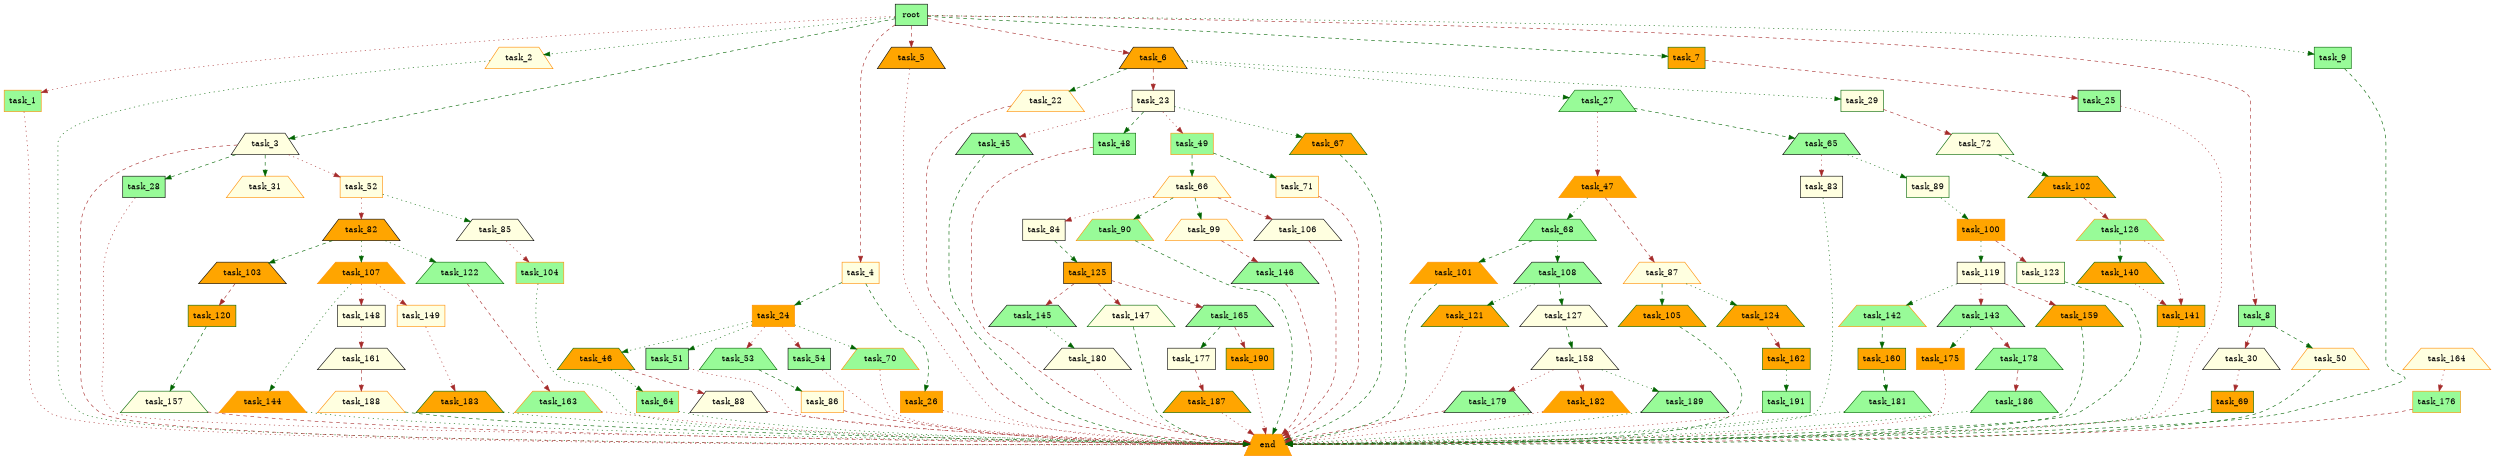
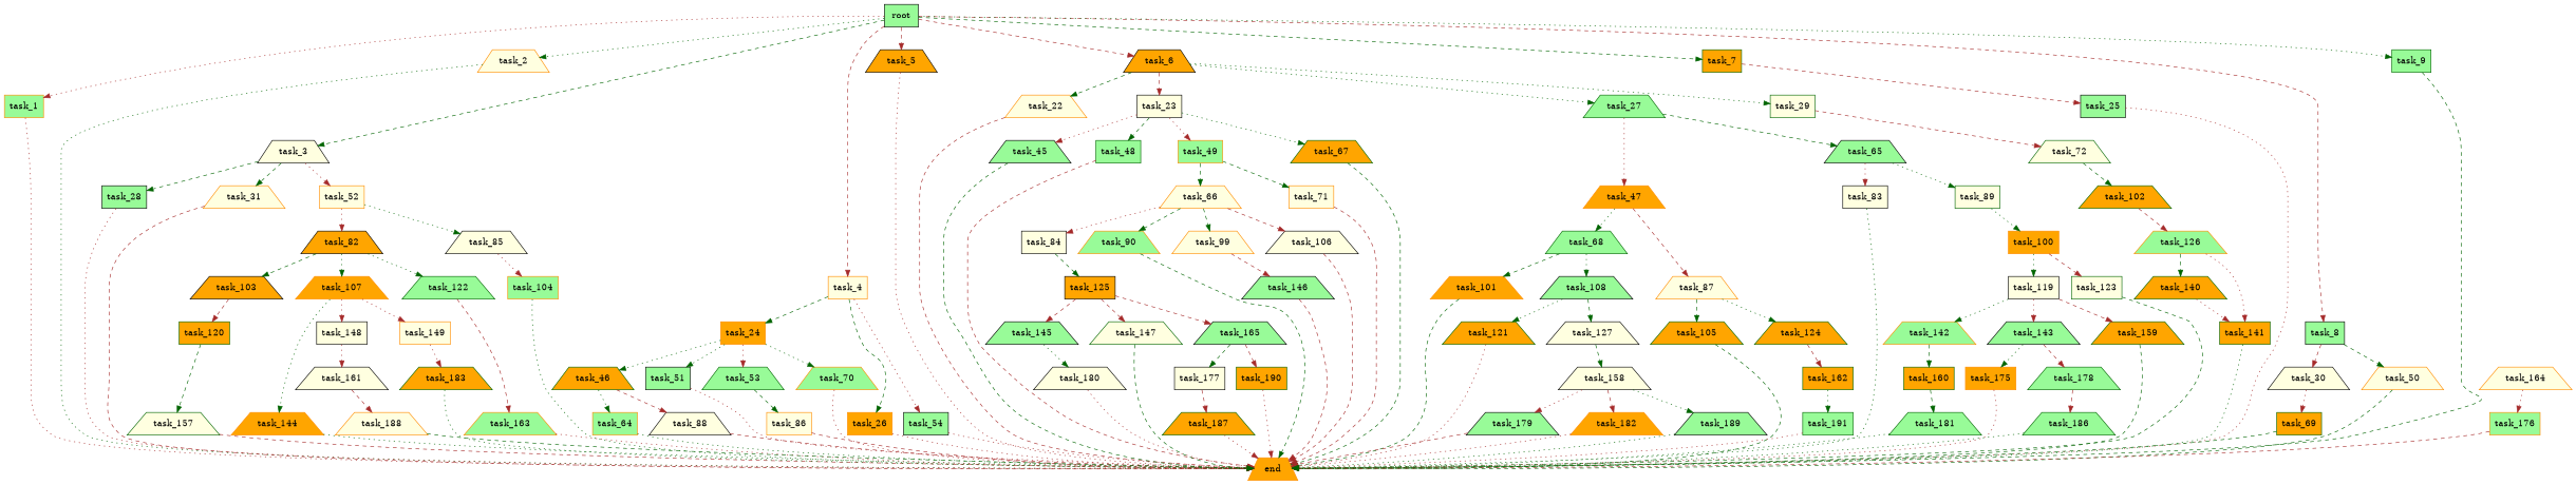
  digraph {
    node [color=black fillcolor=palegreen shape=trapezium style=filled]
    edge [color=brown style=dashed]
    root [shape=box]
    task_1 [color=darkorange shape=box]
    task_2 [color=darkorange fillcolor=lightyellow]
    task_3 [fillcolor=lightyellow]
    task_4 [color=darkorange fillcolor=lightyellow shape=box]
    task_5 [fillcolor=orange]
    task_6 [fillcolor=orange]
    task_7 [color=darkgreen fillcolor=orange shape=box]
    task_8 [shape=box]
    task_9 [color=darkgreen shape=box]
    end [color=darkorange fillcolor=orange]
    task_28 [shape=box]
    task_31 [color=darkorange fillcolor=lightyellow]
    task_52 [color=darkorange fillcolor=lightyellow shape=box]
    task_24 [color=darkorange fillcolor=orange shape=box]
    task_26 [color=darkorange fillcolor=orange shape=box]
    task_22 [color=darkorange fillcolor=lightyellow]
    task_23 [fillcolor=lightyellow shape=box]
    task_27 [color=darkgreen]
    task_29 [color=darkgreen fillcolor=lightyellow shape=box]
    task_25 [shape=box]
    task_30 [fillcolor=lightyellow]
    task_50 [color=darkorange fillcolor=lightyellow]
    task_82 [fillcolor=orange]
    task_85 [fillcolor=lightyellow]
    task_46 [color=darkgreen fillcolor=orange]
    task_51 [shape=box]
    task_53 [color=darkgreen]
    task_54 [shape=box]
    task_70 [color=darkorange]
    task_45
    task_48 [color=darkgreen shape=box]
    task_49 [color=darkorange shape=box]
    task_67 [color=darkgreen fillcolor=orange]
    task_47 [color=darkorange fillcolor=orange]
    task_65
    task_72 [color=darkgreen fillcolor=lightyellow]
    task_69 [color=darkgreen fillcolor=orange shape=box]
    task_66 [color=darkorange fillcolor=lightyellow]
    task_71 [color=darkorange fillcolor=lightyellow shape=box]
    task_64 [color=darkorange shape=box]
    task_88 [fillcolor=lightyellow]
    task_86 [color=darkorange fillcolor=lightyellow shape=box]
    task_68 [color=darkgreen]
    task_87 [color=darkorange fillcolor=lightyellow]
    task_83 [fillcolor=lightyellow shape=box]
    task_89 [color=darkgreen fillcolor=lightyellow shape=box]
    task_102 [color=darkgreen fillcolor=orange]
    task_101 [color=darkorange fillcolor=orange]
    task_108
    task_105 [color=darkgreen fillcolor=orange]
    task_124 [color=darkgreen fillcolor=orange]
    task_84 [fillcolor=lightyellow shape=box]
    task_90 [color=darkorange]
    task_99 [color=darkorange fillcolor=lightyellow]
    task_106 [fillcolor=lightyellow]
    task_103 [fillcolor=orange]
    task_107 [color=darkorange fillcolor=orange]
    task_122 [color=darkgreen]
    task_104 [color=darkorange shape=box]
    task_100 [color=darkorange fillcolor=orange shape=box]
    task_125 [fillcolor=orange shape=box]
    task_146
    task_121 [color=darkgreen fillcolor=orange]
    task_127 [fillcolor=lightyellow]
    task_126 [color=darkorange]
    task_120 [color=darkgreen fillcolor=orange shape=box]
    task_144 [color=darkorange fillcolor=orange]
    task_148 [fillcolor=lightyellow shape=box]
    task_149 [color=darkorange fillcolor=lightyellow shape=box]
    task_163 [color=darkorange]
    task_145
    task_147 [color=darkgreen fillcolor=lightyellow]
    task_165
    task_162 [color=darkgreen fillcolor=orange shape=box]
    task_119 [fillcolor=lightyellow shape=box]
    task_123 [color=darkgreen fillcolor=lightyellow shape=box]
    task_142 [color=darkorange]
    task_143
    task_159 [color=darkgreen fillcolor=orange]
    task_140 [color=darkgreen fillcolor=orange]
    task_141 [color=darkgreen fillcolor=orange shape=box]
    task_157 [color=darkgreen fillcolor=lightyellow]
    task_161 [fillcolor=lightyellow]
    task_183 [color=darkgreen fillcolor=orange]
    task_158 [fillcolor=lightyellow]
    task_160 [color=darkgreen fillcolor=orange shape=box]
    task_175 [color=darkorange fillcolor=orange shape=box]
    task_178 [color=darkgreen]
    task_191 [color=darkgreen shape=box]
    task_180 [fillcolor=lightyellow]
    task_177 [fillcolor=lightyellow shape=box]
    task_190 [color=darkgreen fillcolor=orange shape=box]
    task_179
    task_182 [color=darkorange fillcolor=orange]
    task_189
    task_164 [color=darkorange fillcolor=lightyellow]
    task_176 [color=darkorange shape=box]
    task_181 [color=darkgreen]
    task_186 [color=darkgreen]
    task_188 [color=darkorange fillcolor=lightyellow]
    task_187 [color=darkgreen fillcolor=orange]
    root -> task_1 [style=dotted]
    root -> task_2 [color=darkgreen style=dotted]
    root -> task_3 [color=darkgreen]
    root -> task_4
    root -> task_5
    root -> task_6
    root -> task_7 [color=darkgreen]
    root -> task_8
    root -> task_9 [color=darkgreen style=dotted]
    task_1 -> end [style=dotted]
    task_2 -> end [color=darkgreen style=dotted]
    task_3 -> task_28 [color=darkgreen]
    task_3 -> task_31 [color=darkgreen]
    task_3 -> task_52 [style=dotted]
    task_4 -> task_24 [color=darkgreen]
    task_4 -> task_26 [color=darkgreen]
    task_5 -> end [style=dotted]
    task_6 -> task_22 [color=darkgreen]
    task_6 -> task_23
    task_6 -> task_27 [color=darkgreen style=dotted]
    task_6 -> task_29 [color=darkgreen style=dotted]
    task_7 -> task_25
    task_8 -> task_30
    task_8 -> task_50 [color=darkgreen]
    task_9 -> end [color=darkgreen]
    task_28 -> end [style=dotted]
-   task_3 -> end
+   task_31 -> end
    task_52 -> task_82 [style=dotted]
    task_52 -> task_85 [color=darkgreen style=dotted]
    task_24 -> task_46 [color=darkgreen style=dotted]
    task_24 -> task_51 [color=darkgreen style=dotted]
    task_24 -> task_53 [style=dotted]
-   task_24 -> task_54 [style=dotted]
+   task_4 -> task_54 [style=dotted]
    task_24 -> task_70 [color=darkgreen style=dotted]
    task_26 -> end [style=dotted]
    task_22 -> end
    task_23 -> task_45 [style=dotted]
    task_23 -> task_48 [color=darkgreen]
    task_23 -> task_49 [style=dotted]
    task_23 -> task_67 [color=darkgreen style=dotted]
    task_27 -> task_47 [style=dotted]
    task_27 -> task_65 [color=darkgreen]
    task_29 -> task_72
    task_25 -> end [style=dotted]
    task_30 -> task_69 [style=dotted]
    task_50 -> end [color=darkgreen]
    task_82 -> task_103 [color=darkgreen]
    task_82 -> task_107 [color=darkgreen style=dotted]
    task_82 -> task_122 [color=darkgreen style=dotted]
    task_85 -> task_104 [style=dotted]
    task_46 -> task_64 [color=darkgreen style=dotted]
    task_46 -> task_88
    task_51 -> end [style=dotted]
    task_53 -> task_86 [color=darkgreen]
    task_54 -> end [style=dotted]
    task_70 -> end [style=dotted]
    task_45 -> end [color=darkgreen]
    task_48 -> end
    task_49 -> task_66 [color=darkgreen]
    task_49 -> task_71 [color=darkgreen]
    task_67 -> end [color=darkgreen]
    task_47 -> task_68 [color=darkgreen style=dotted]
    task_47 -> task_87
    task_65 -> task_83 [style=dotted]
    task_65 -> task_89 [color=darkgreen style=dotted]
    task_72 -> task_102 [color=darkgreen]
    task_69 -> end [color=darkgreen]
    task_66 -> task_84 [style=dotted]
    task_66 -> task_90 [color=darkgreen]
    task_66 -> task_99 [color=darkgreen]
    task_66 -> task_106
    task_71 -> end
    task_64 -> end [color=darkgreen style=dotted]
    task_88 -> end
    task_86 -> end
    task_68 -> task_101 [color=darkgreen]
    task_68 -> task_108 [color=darkgreen style=dotted]
    task_87 -> task_105 [color=darkgreen]
    task_87 -> task_124 [color=darkgreen style=dotted]
    task_83 -> end [color=darkgreen style=dotted]
    task_89 -> task_100 [color=darkgreen style=dotted]
    task_102 -> task_126
    task_101 -> end [color=darkgreen]
    task_108 -> task_121 [color=darkgreen style=dotted]
    task_108 -> task_127 [color=darkgreen]
    task_105 -> end [color=darkgreen]
    task_124 -> task_162
    task_84 -> task_125 [color=darkgreen]
    task_90 -> end [color=darkgreen]
    task_99 -> task_146
    task_106 -> end
    task_103 -> task_120
    task_107 -> task_144 [color=darkgreen style=dotted]
    task_107 -> task_148 [style=dotted]
    task_107 -> task_149 [style=dotted]
    task_122 -> task_163
    task_104 -> end [color=darkgreen style=dotted]
    task_100 -> task_119 [color=darkgreen style=dotted]
    task_100 -> task_123
    task_125 -> task_145
    task_125 -> task_147
    task_125 -> task_165
    task_146 -> end
    task_121 -> end [style=dotted]
    task_127 -> task_158 [color=darkgreen]
    task_126 -> task_140 [color=darkgreen]
    task_126 -> task_141 [style=dotted]
    task_120 -> task_157 [color=darkgreen]
    task_144 -> end [color=darkgreen style=dotted]
    task_148 -> task_161 [style=dotted]
    task_149 -> task_183 [style=dotted]
    task_163 -> end [style=dotted]
    task_145 -> task_180 [color=darkgreen style=dotted]
    task_147 -> end [color=darkgreen]
    task_165 -> task_177 [color=darkgreen]
    task_165 -> task_190
    task_162 -> task_191 [color=darkgreen style=dotted]
    task_119 -> task_142 [color=darkgreen style=dotted]
    task_119 -> task_143 [style=dotted]
    task_119 -> task_159
    task_123 -> end [color=darkgreen]
    task_142 -> task_160 [color=darkgreen]
    task_143 -> task_175 [color=darkgreen style=dotted]
    task_143 -> task_178
    task_159 -> end [color=darkgreen]
    task_140 -> task_141 [style=dotted]
    task_141 -> end [color=darkgreen style=dotted]
    task_157 -> end
    task_161 -> task_188
    task_183 -> end [color=darkgreen style=dotted]
    task_158 -> task_179 [style=dotted]
    task_158 -> task_182
    task_158 -> task_189 [color=darkgreen style=dotted]
    task_160 -> task_181 [color=darkgreen]
    task_175 -> end [style=dotted]
    task_178 -> task_186
    task_191 -> end [style=dotted]
    task_180 -> end [style=dotted]
    task_177 -> task_187
    task_190 -> end [style=dotted]
    task_179 -> end
    task_182 -> end [style=dotted]
    task_189 -> end [color=darkgreen style=dotted]
    task_164 -> task_176 [style=dotted]
    task_176 -> end
    task_181 -> end [color=darkgreen style=dotted]
    task_186 -> end [color=darkgreen style=dotted]
    task_188 -> end [color=darkgreen]
    task_187 -> end [style=dotted]
  }
